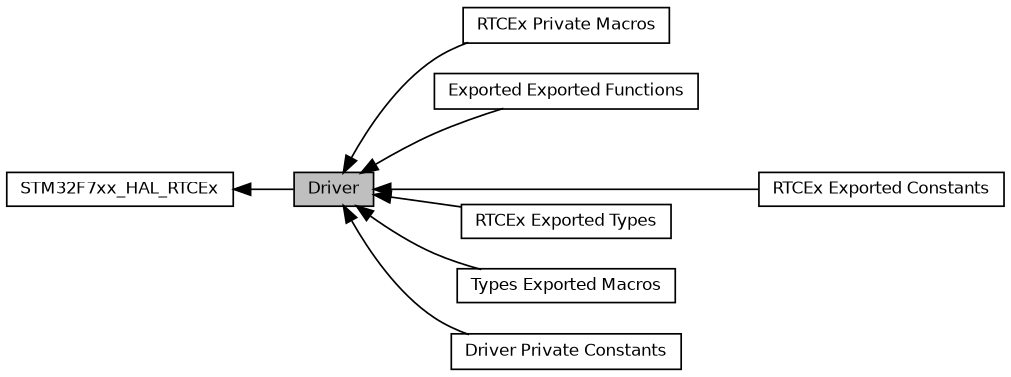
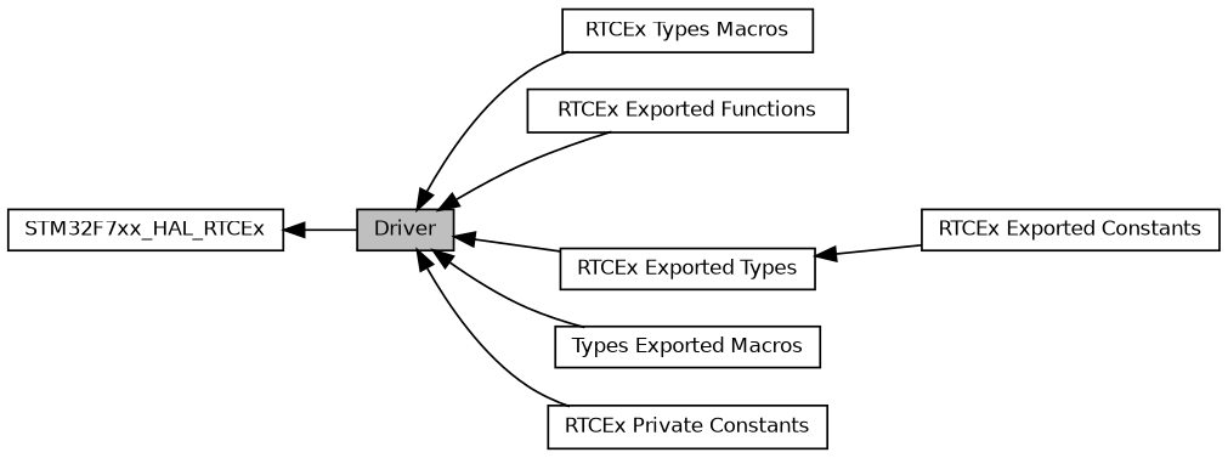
  digraph {
    rankdir=LR
    node [color=black fillcolor=white fontname=Helvetica fontsize=10 shape=record style=filled]
    edge [dir=back fontname=Helvetica fontsize=10 labelfontname=Helvetica labelfontsize=10 shape=plaintext style=solid]
-   n1 [height=0.2 label="RTCEx Private Macros" width=0.4]
+   n1 [height=0.2 label="RTCEx Types Macros" width=0.4]
    n2 [fillcolor=grey75 fontcolor=black height=0.2 label=Driver width=0.4]
-   n3 [height=0.2 label="Exported Exported Functions" width=0.4]
+   n3 [height=0.2 label="RTCEx Exported Functions" width=0.4]
    n4 [height=0.2 label="RTCEx Exported Constants" width=0.4]
    n5 [height=0.2 label="RTCEx Exported Types" width=0.4]
    n6 [height=0.2 label="Types Exported Macros" width=0.4]
-   n7 [height=0.2 label="Driver Private Constants" width=0.4]
+   n7 [height=0.2 label="RTCEx Private Constants" width=0.4]
    n8 [height=0.2 label=STM32F7xx_HAL_RTCEx width=0.4]
    n2 -> n1
    n2 -> n3
-   n2 -> n4
+   n5 -> n4
    n2 -> n5
    n2 -> n6
    n2 -> n7
    n8 -> n2
  }
